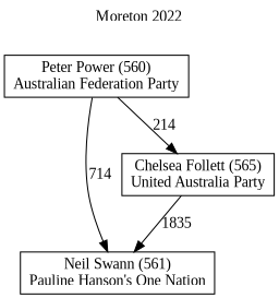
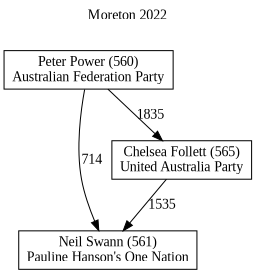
  digraph {
    fontname="Liberation Serif"
    label="Moreton 2022"
    labelloc=t
    mclimit=10
    node [fontname="Liberation Serif" shape=box]
    edge [fontname="Liberation Serif"]
    n1 [label="Neil Swann (561)\nPauline Hanson's One Nation"]
    n2 [label="Chelsea Follett (565)\nUnited Australia Party"]
    n3 [label="Peter Power (560)\nAustralian Federation Party"]
-   n2 -> n1 [label=1835]
+   n2 -> n1 [label=1535]
    n3 -> n1 [label=714]
-   n3 -> n2 [label=214]
+   n3 -> n2 [label=1835]
  }
